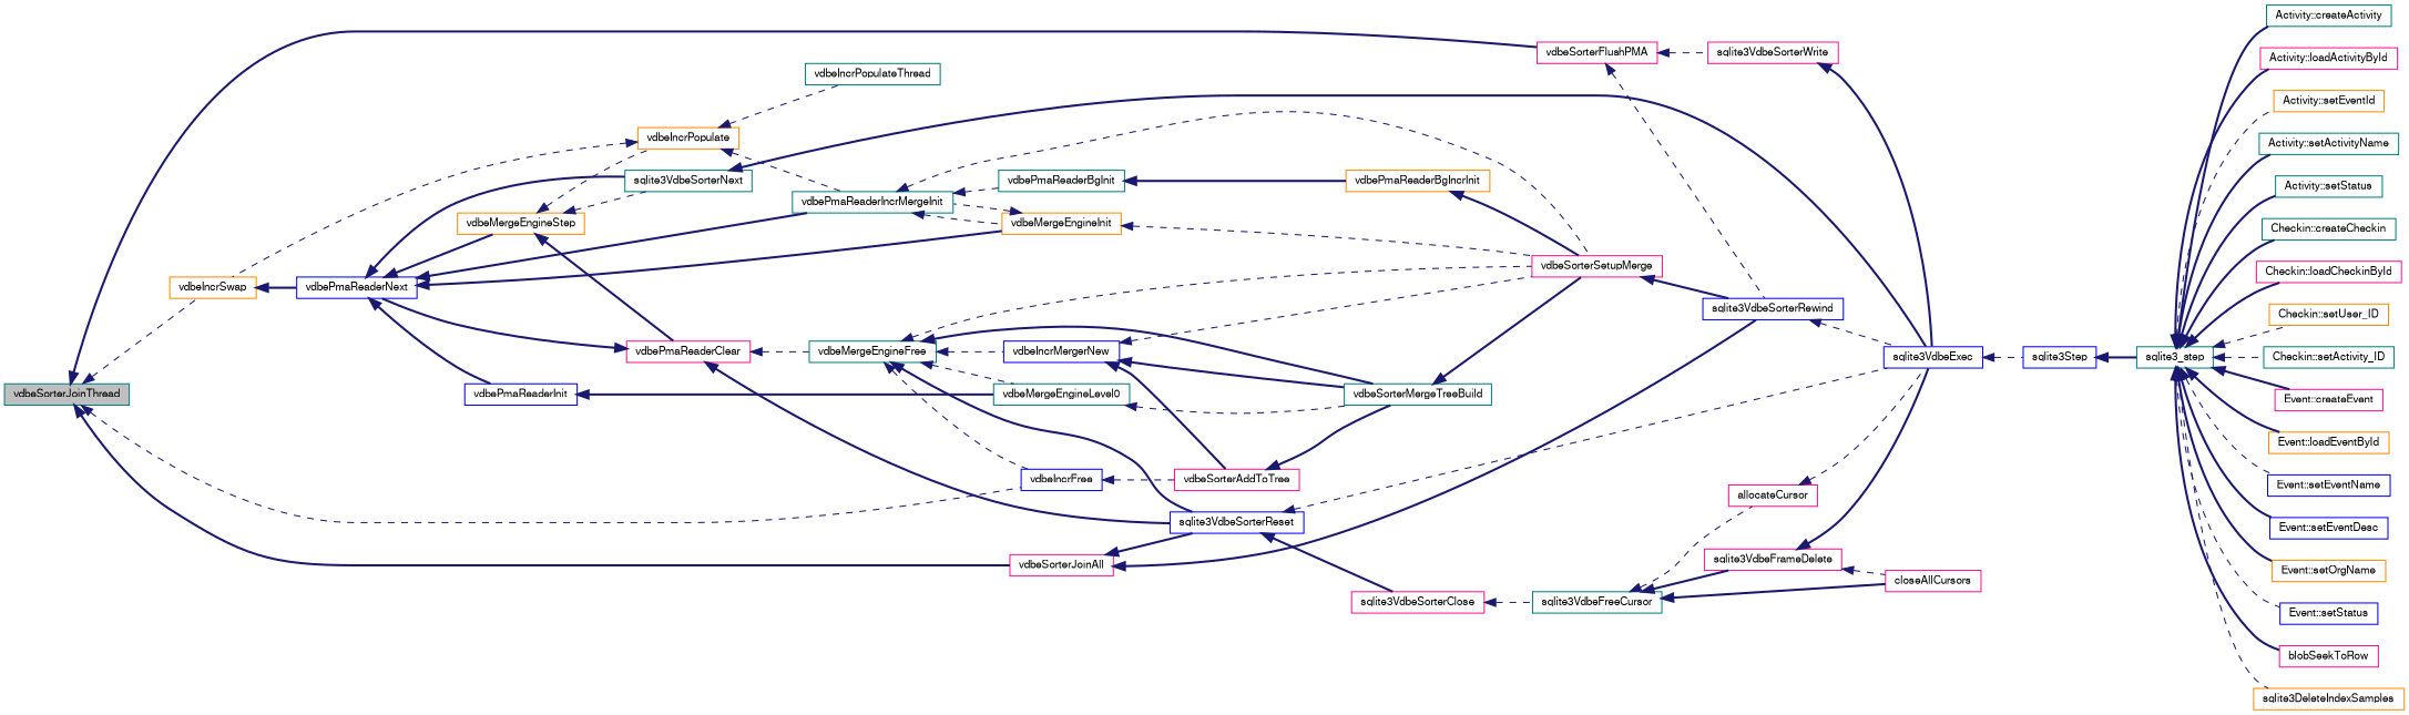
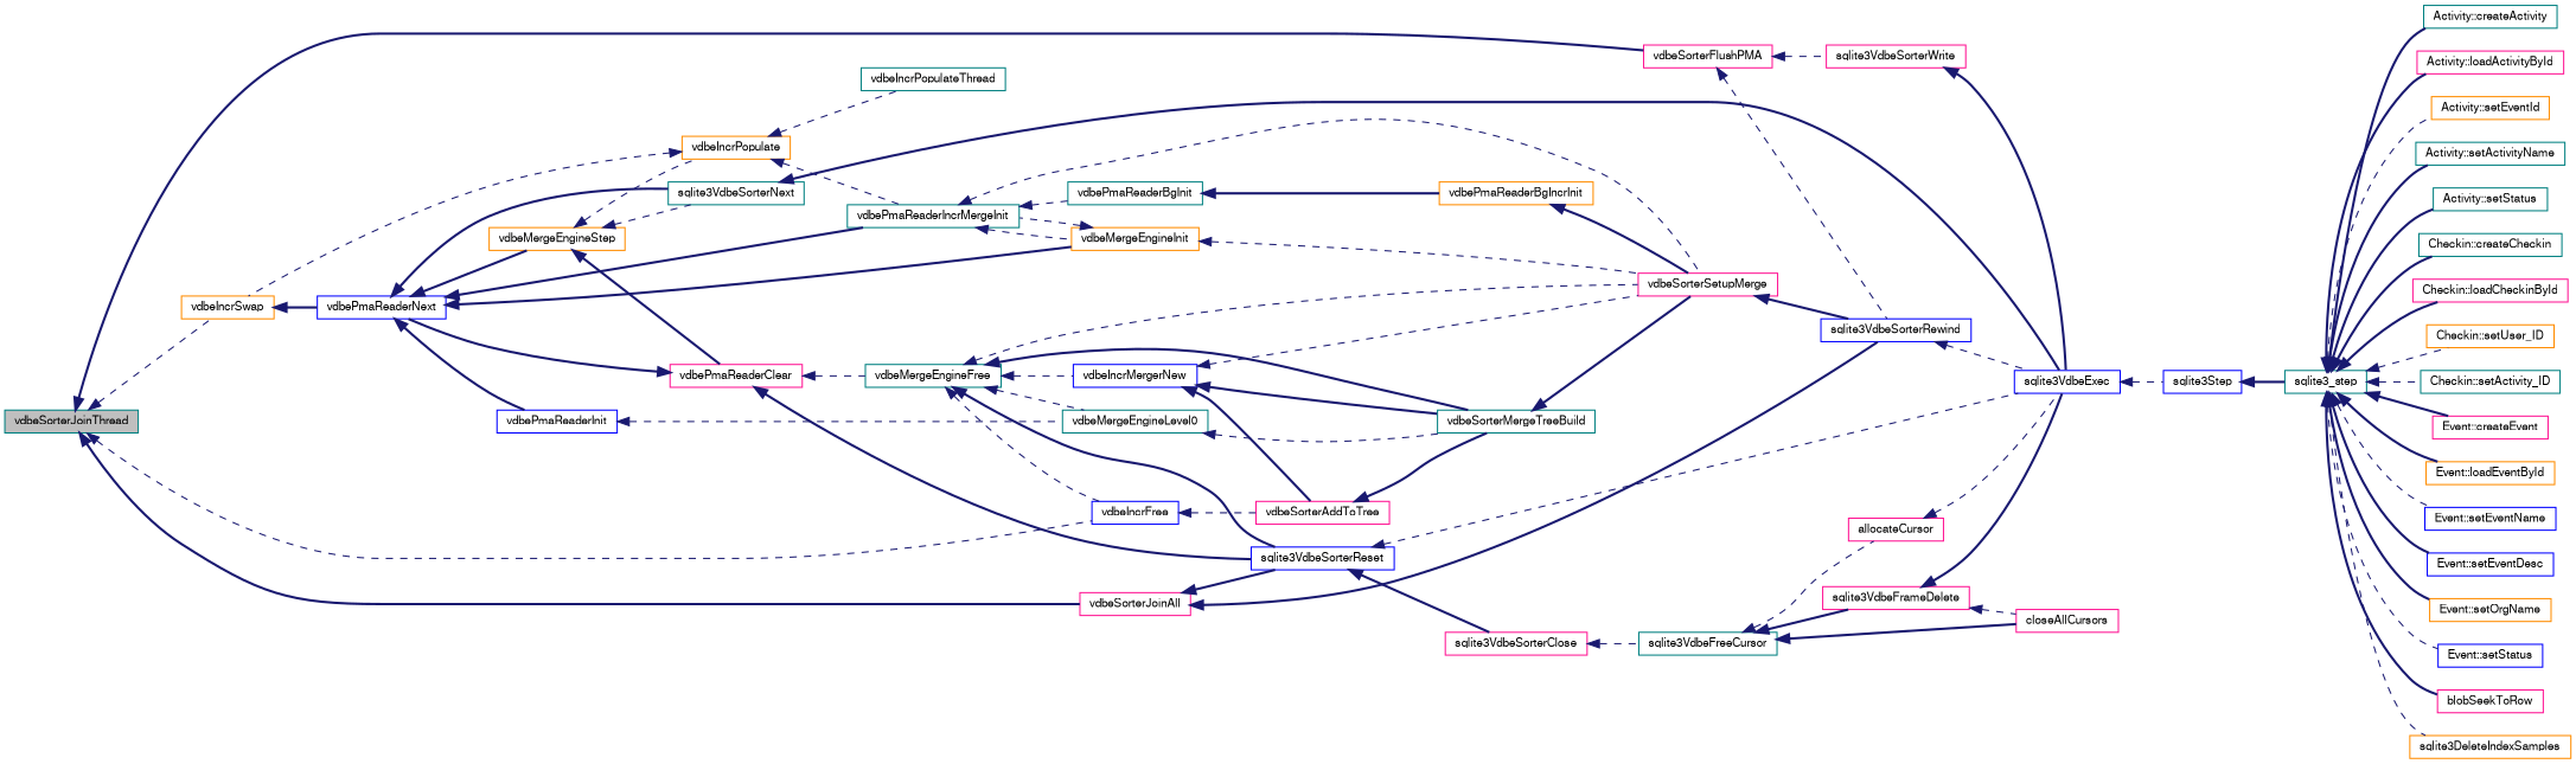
  digraph {
    rankdir=LR
    node [color=teal fillcolor=white fontname=FreeSans fontsize=10 shape=record style=filled]
    edge [color=midnightblue dir=back fontname=FreeSans fontsize=10 labelfontname=FreeSans labelfontsize=10 style=bold]
    n1 [fillcolor=grey75 fontcolor=black height=0.2 label=vdbeSorterJoinThread width=0.4]
    n2 [color=deeppink height=0.2 label=vdbeSorterJoinAll width=0.4]
    n3 [color=blue height=0.2 label=vdbeIncrFree width=0.4]
    n4 [color=darkorange height=0.2 label=vdbeIncrSwap width=0.4]
    n5 [color=deeppink height=0.2 label=vdbeSorterFlushPMA width=0.4]
    n6 [color=blue height=0.2 label=sqlite3VdbeSorterReset width=0.4]
    n7 [color=blue height=0.2 label=sqlite3VdbeSorterRewind width=0.4]
    n8 [color=deeppink height=0.2 label=vdbeSorterAddToTree width=0.4]
    n9 [color=blue height=0.2 label=vdbePmaReaderNext width=0.4]
    n10 [color=deeppink height=0.2 label=sqlite3VdbeSorterWrite width=0.4]
    n11 [color=blue height=0.2 label=sqlite3VdbeExec width=0.4]
    n12 [color=deeppink height=0.2 label=sqlite3VdbeSorterClose width=0.4]
    n13 [color=blue height=0.2 label=sqlite3Step width=0.4]
    n14 [height=0.2 label=sqlite3VdbeFreeCursor width=0.4]
    n15 [height=0.2 label=sqlite3_step width=0.4]
    n16 [height=0.2 label="Activity::createActivity" width=0.4]
    n17 [color=deeppink height=0.2 label="Activity::loadActivityById" width=0.4]
    n18 [color=darkorange height=0.2 label="Activity::setEventId" width=0.4]
    n19 [height=0.2 label="Activity::setActivityName" width=0.4]
    n20 [height=0.2 label="Activity::setStatus" width=0.4]
    n21 [height=0.2 label="Checkin::createCheckin" width=0.4]
    n22 [color=deeppink height=0.2 label="Checkin::loadCheckinById" width=0.4]
    n23 [color=darkorange height=0.2 label="Checkin::setUser_ID" width=0.4]
    n24 [height=0.2 label="Checkin::setActivity_ID" width=0.4]
    n25 [color=deeppink height=0.2 label="Event::createEvent" width=0.4]
    n26 [color=darkorange height=0.2 label="Event::loadEventById" width=0.4]
    n27 [color=blue height=0.2 label="Event::setEventName" width=0.4]
    n28 [color=blue height=0.2 label="Event::setEventDesc" width=0.4]
    n29 [color=darkorange height=0.2 label="Event::setOrgName" width=0.4]
    n30 [color=blue height=0.2 label="Event::setStatus" width=0.4]
    n31 [color=deeppink height=0.2 label=blobSeekToRow width=0.4]
    n32 [color=darkorange height=0.2 label=sqlite3DeleteIndexSamples width=0.4]
    n33 [color=deeppink height=0.2 label=sqlite3VdbeFrameDelete width=0.4]
    n34 [color=deeppink height=0.2 label=closeAllCursors width=0.4]
    n35 [color=deeppink height=0.2 label=allocateCursor width=0.4]
    n36 [color=deeppink height=0.2 label=vdbePmaReaderClear width=0.4]
    n37 [height=0.2 label=vdbeMergeEngineFree width=0.4]
    n38 [height=0.2 label=vdbeSorterMergeTreeBuild width=0.4]
    n39 [color=blue height=0.2 label=vdbePmaReaderInit width=0.4]
    n40 [color=darkorange height=0.2 label=vdbeMergeEngineStep width=0.4]
    n41 [height=0.2 label=vdbePmaReaderIncrMergeInit width=0.4]
    n42 [color=darkorange height=0.2 label=vdbeMergeEngineInit width=0.4]
    n43 [height=0.2 label=sqlite3VdbeSorterNext width=0.4]
    n44 [height=0.2 label=vdbeMergeEngineLevel0 width=0.4]
    n45 [color=deeppink height=0.2 label=vdbeSorterSetupMerge width=0.4]
    n46 [color=blue height=0.2 label=vdbeIncrMergerNew width=0.4]
    n47 [color=darkorange height=0.2 label=vdbeIncrPopulate width=0.4]
    n48 [height=0.2 label=vdbePmaReaderBgInit width=0.4]
    n49 [height=0.2 label=vdbeIncrPopulateThread width=0.4]
    n50 [color=darkorange height=0.2 label=vdbePmaReaderBgIncrInit width=0.4]
    n1 -> n2
    n1 -> n3 [style=dashed]
    n1 -> n4 [style=dashed]
    n1 -> n5
    n2 -> n6
    n2 -> n7
    n3 -> n8 [style=dashed]
    n4 -> n9
    n5 -> n7 [style=dashed]
    n5 -> n10 [style=dashed]
    n6 -> n11 [style=dashed]
    n6 -> n12
    n7 -> n11 [style=dashed]
    n8 -> n38
    n9 -> n39
    n9 -> n40
    n9 -> n41
    n9 -> n42
    n9 -> n43
    n10 -> n11
    n11 -> n13 [style=dashed]
    n12 -> n14 [style=dashed]
    n13 -> n15
    n14 -> n33
    n14 -> n34
    n14 -> n35 [style=dashed]
    n15 -> n16
    n15 -> n17
    n15 -> n18 [style=dashed]
    n15 -> n19
    n15 -> n20
    n15 -> n21
    n15 -> n22
    n15 -> n23 [style=dashed]
    n15 -> n24 [style=dashed]
    n15 -> n25
    n15 -> n26
    n15 -> n27 [style=dashed]
    n15 -> n28
    n15 -> n29
    n15 -> n30 [style=dashed]
    n15 -> n31
    n15 -> n32 [style=dashed]
    n33 -> n11
    n33 -> n34 [style=dashed]
    n35 -> n11 [style=dashed]
    n36 -> n6
    n36 -> n9
    n36 -> n37 [style=dashed]
    n37 -> n3 [style=dashed]
    n37 -> n6
    n37 -> n38
    n37 -> n44 [style=dashed]
    n37 -> n45 [style=dashed]
    n37 -> n46 [style=dashed]
    n38 -> n45
-   n39 -> n44
+   n39 -> n44 [style=dashed]
    n40 -> n36
    n40 -> n43 [style=dashed]
    n40 -> n47 [style=dashed]
    n41 -> n42 [style=dashed]
    n41 -> n45 [style=dashed]
    n41 -> n48 [style=dashed]
    n42 -> n41 [style=dashed]
    n42 -> n45 [style=dashed]
    n43 -> n11
    n44 -> n38 [style=dashed]
    n45 -> n7
    n46 -> n8
    n46 -> n38
    n46 -> n45 [style=dashed]
    n47 -> n4 [style=dashed]
    n47 -> n41 [style=dashed]
    n47 -> n49 [style=dashed]
    n48 -> n50
    n50 -> n45
  }
